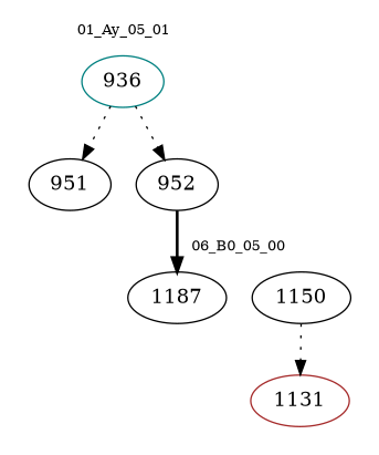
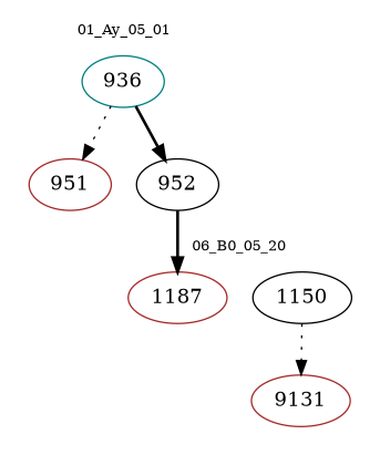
  digraph {
    node [color=black]
    edge [arrowhead=normal color=black style=dotted]
    n1 [color=teal label=936]
-   n2 [label=951]
+   n2 [color=brown label=951]
    n3 [label=952]
    n4 [label=1150]
-   n5 [color=brown label=1131]
-   n6 [label=1187]
+   n5 [color=brown label=9131]
+   n6 [color=brown label=1187]
    subgraph cluster_1 {
      color=white
      fontsize=10
      label="01_Ay_05_01"
      n1
      n2
      n3
    }
    subgraph cluster_2 {
      color=white
      fontsize=10
-     label="06_B0_05_00"
+     label="06_B0_05_20"
      n4
      n5
      n6
    }
    n1 -> n2
-   n1 -> n3
+   n1 -> n3 [style=bold]
    n3 -> n6 [style=bold]
    n4 -> n5
  }
